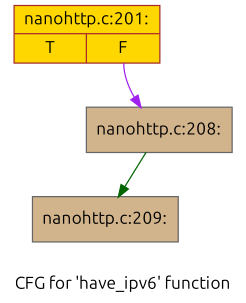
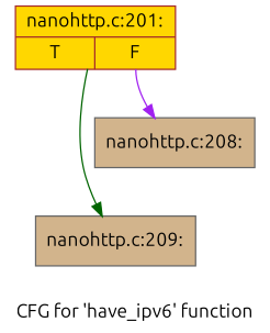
  digraph {
    fontname=Ubuntu
    label="CFG for 'have_ipv6' function"
    node [color=gray40 fillcolor=tan fontname=Ubuntu shape=record style=filled]
    edge [fontname=Ubuntu style=solid]
    n1 [color=brown fillcolor=gold label="{nanohttp.c:201:|{<s0>T|<s1>F}}"]
    n2 [label="{nanohttp.c:208:}"]
    n3 [label="{nanohttp.c:209:}"]
    n1 -> n2 [color=purple tailport=s1]
-   n2 -> n3 [color=darkgreen]
+   n1 -> n3 [color=darkgreen]
  }
